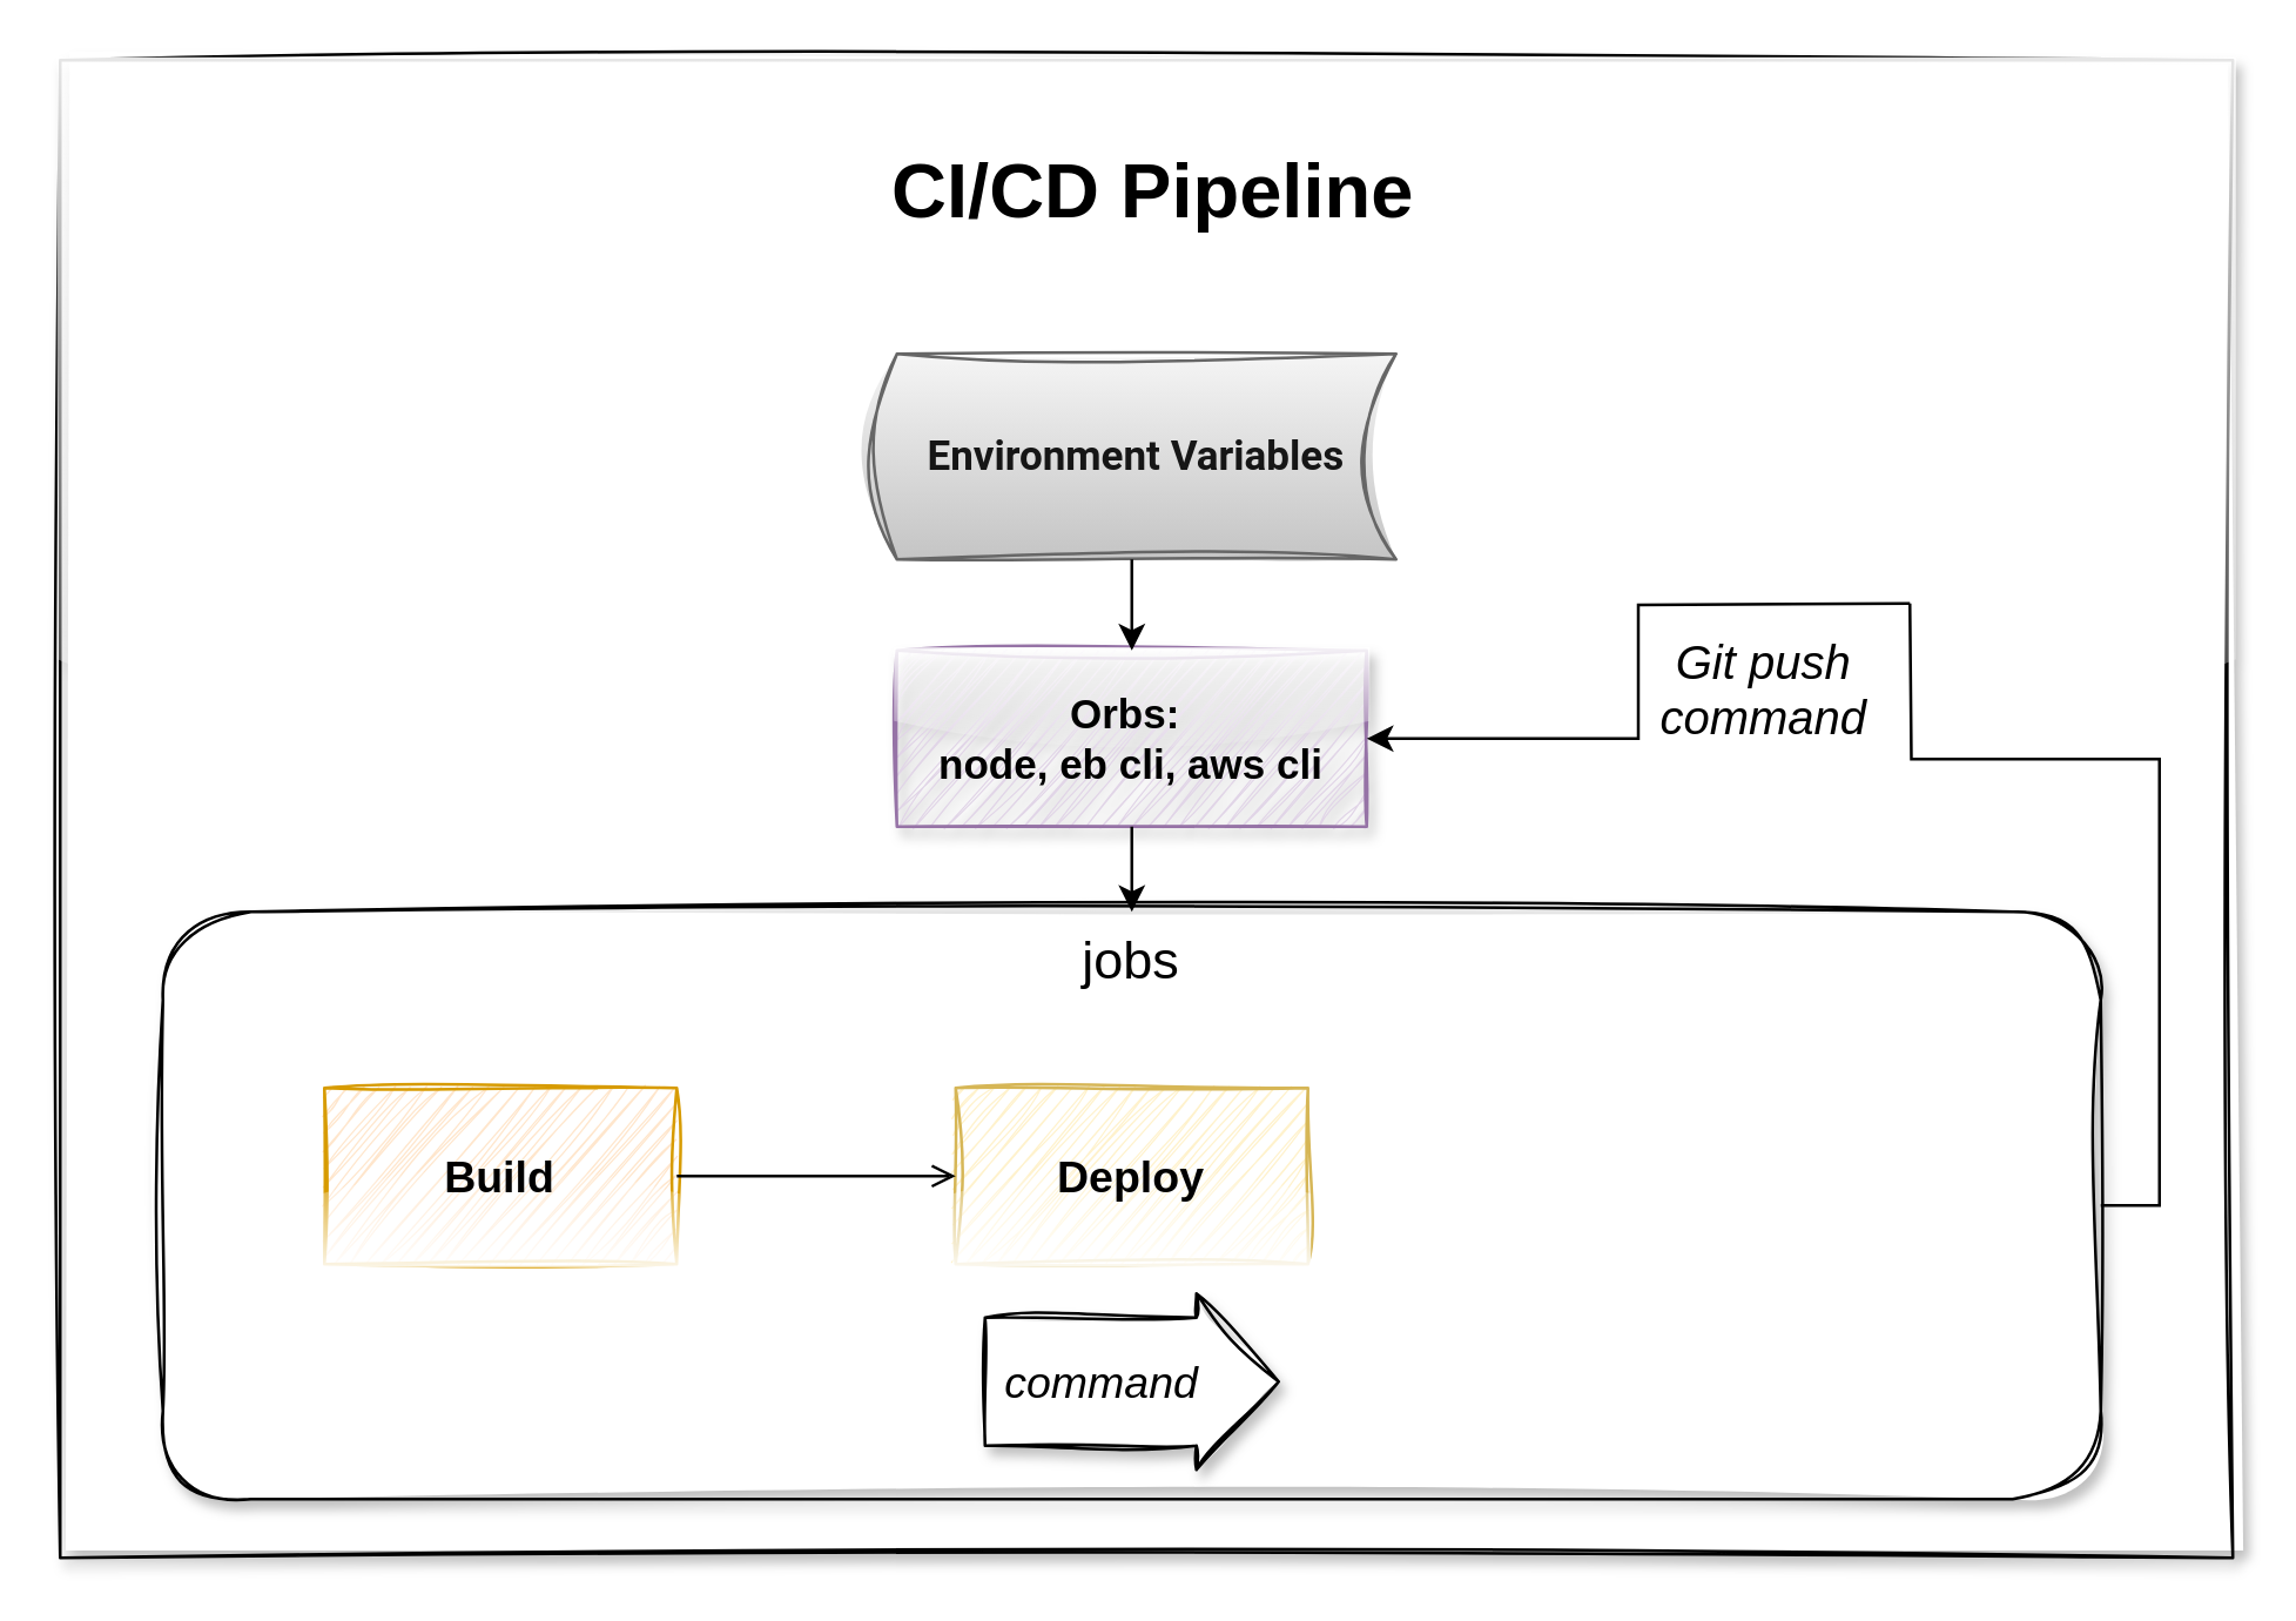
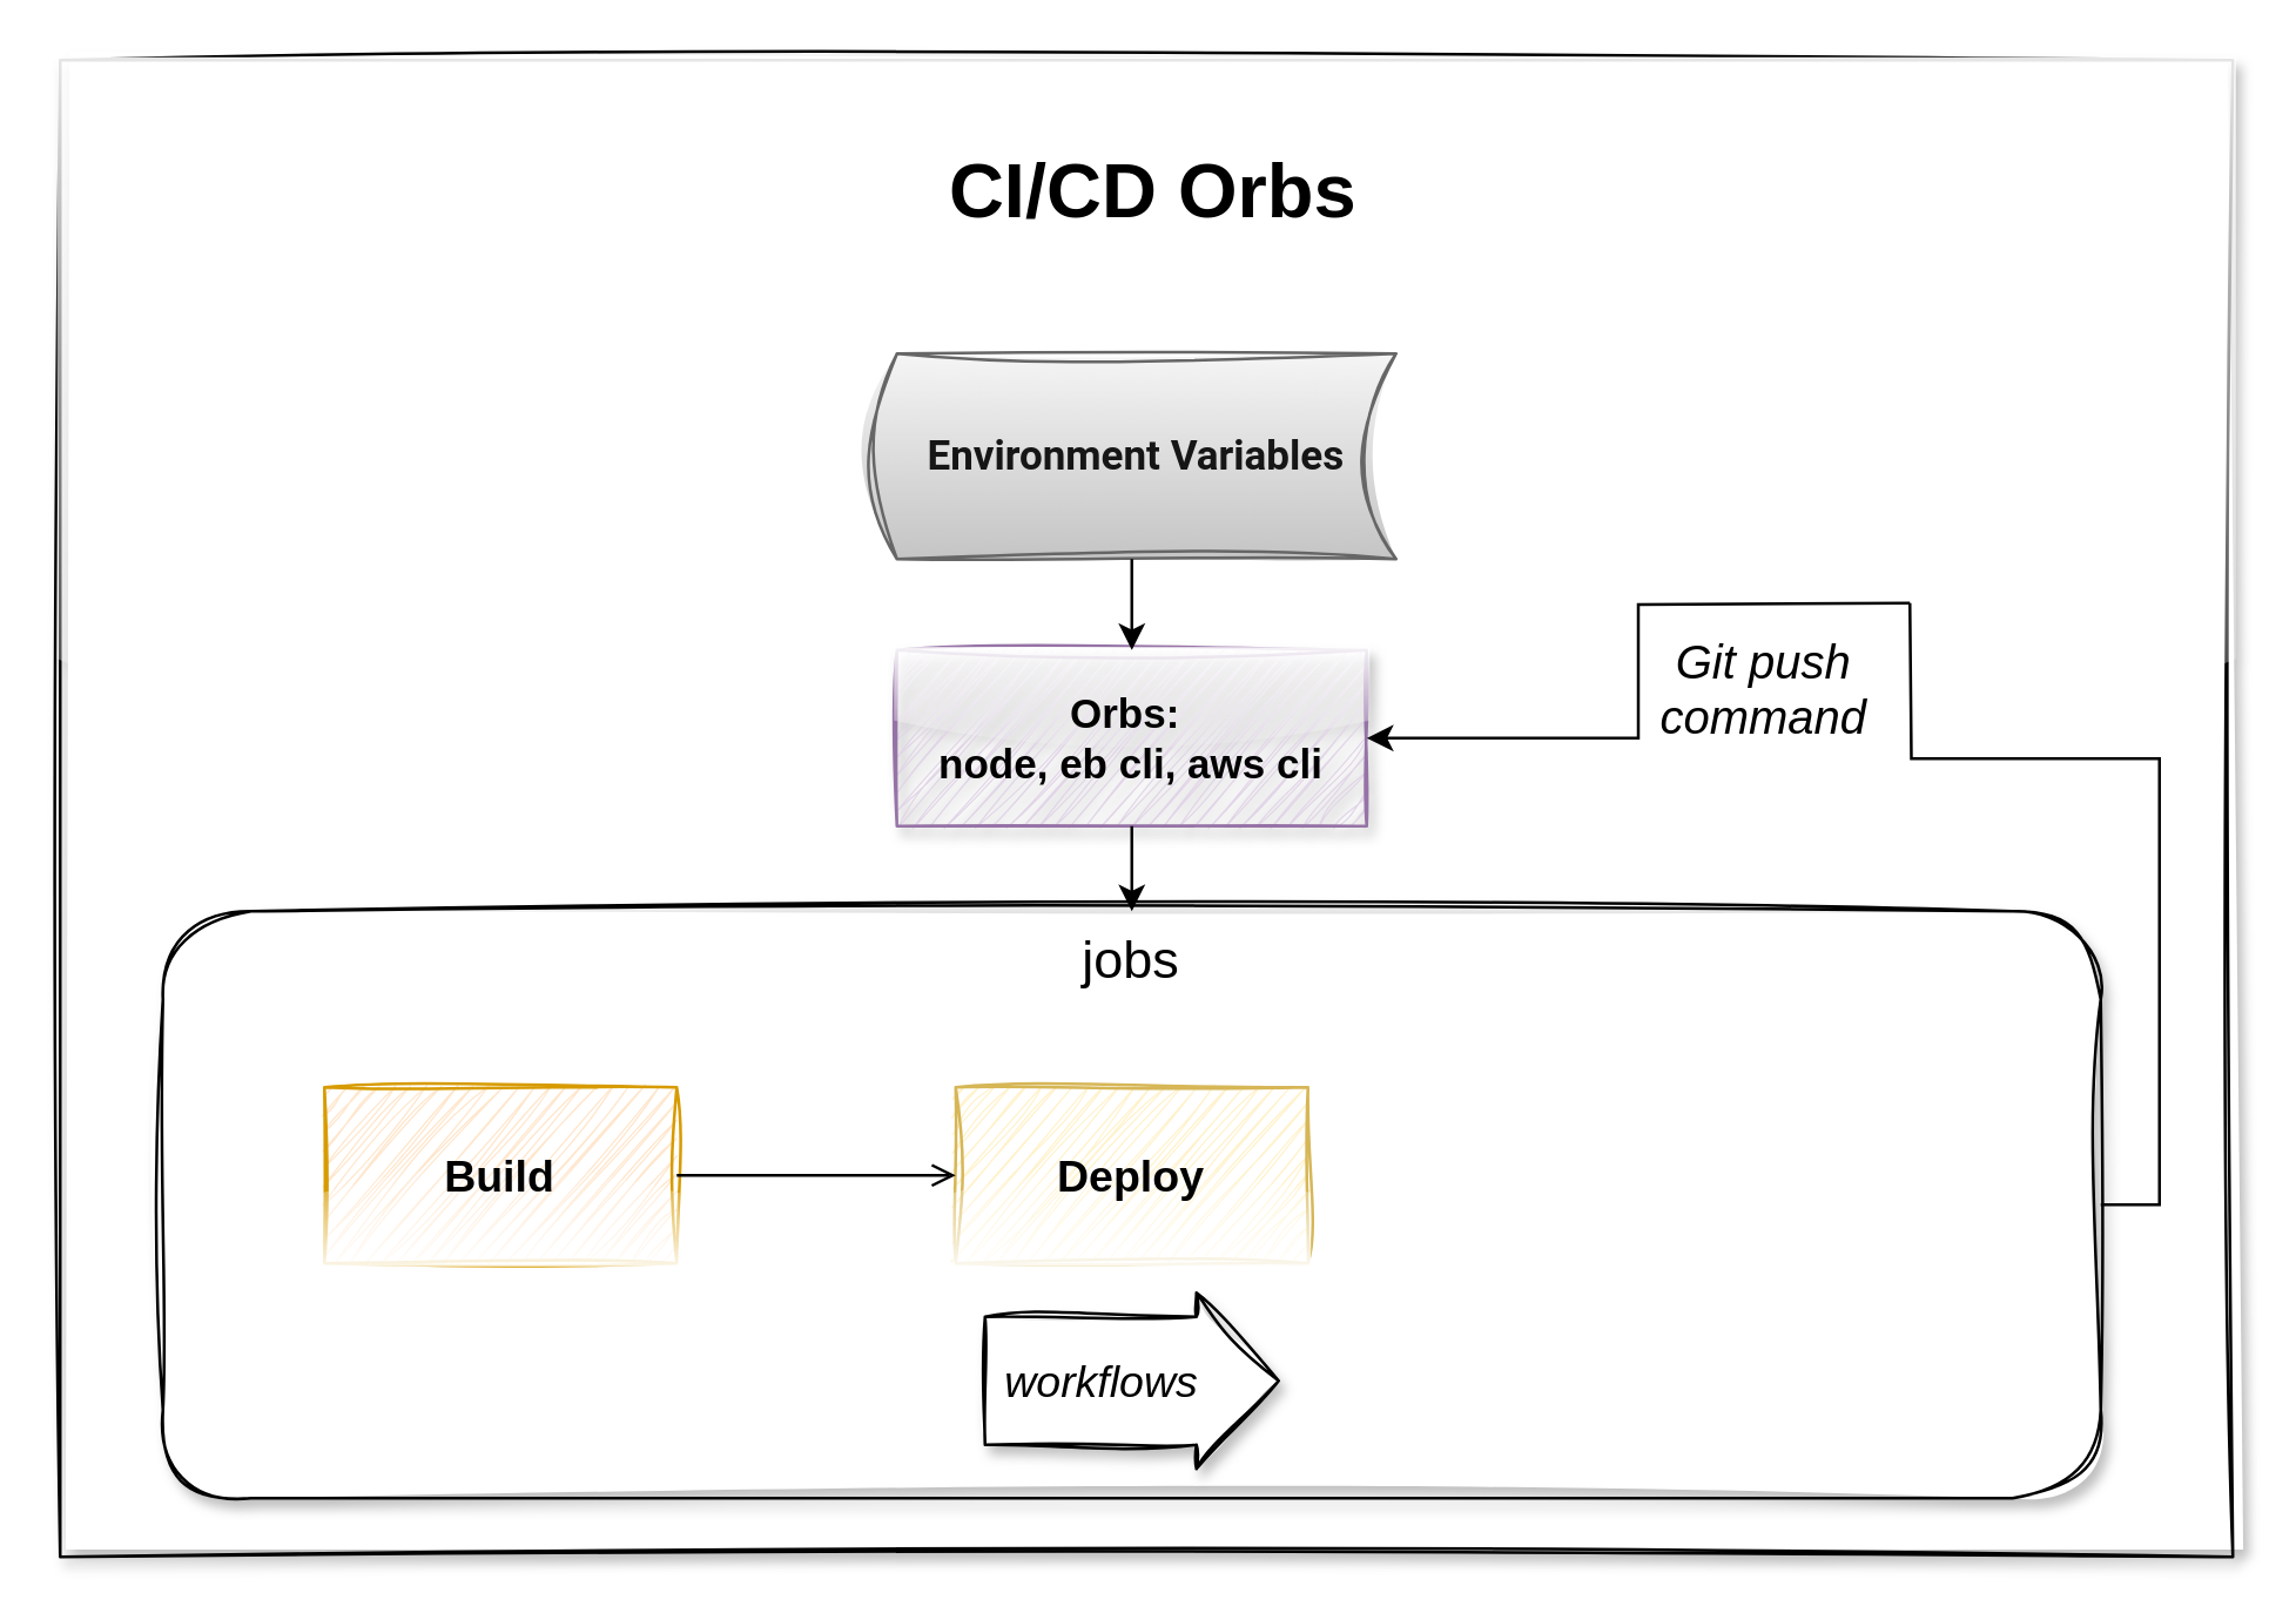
  <mxCell id="0" />
  <mxCell id="1" parent="0" />
  <mxCell id="2" value="" style="rounded=0;whiteSpace=wrap;html=1;glass=1;shadow=1;sketch=1;curveFitting=1;jiggle=2;" vertex="1" parent="1"><mxGeometry x="20" y="20" width="740" height="510" as="geometry" /></mxCell>
  <mxCell id="3" value="&lt;h1 style=&quot;box-sizing: border-box; -webkit-font-smoothing: antialiased; margin: 0px 0px 24px; min-width: 0px; color: rgb(22, 22, 22); line-height: 1.25; font-family: Roboto, sans-serif; font-size: 14px;&quot; class=&quot;css-dlgbax&quot;&gt;&lt;span style=&quot;&quot;&gt;&amp;nbsp;&lt;/span&gt;Environment Variables&lt;/h1&gt;" style="shape=dataStorage;whiteSpace=wrap;html=1;fixedSize=1;align=center;verticalAlign=bottom;size=10;fillColor=#f5f5f5;sketch=1;curveFitting=1;jiggle=2;gradientColor=#C4C4C4;strokeColor=#666666;" vertex="1" parent="1"><mxGeometry x="295" y="120" width="180" height="70" as="geometry" /></mxCell>
  <mxCell id="4" value="Orbs:&amp;nbsp;&lt;br style=&quot;font-size: 14px;&quot;&gt;node, eb cli, aws cli" style="rounded=0;whiteSpace=wrap;html=1;fontSize=14;fontStyle=1;fillColor=#e1d5e7;strokeColor=#9673a6;glass=1;shadow=1;sketch=1;curveFitting=1;jiggle=2;" vertex="1" parent="1"><mxGeometry x="305" y="221" width="160" height="60" as="geometry" /></mxCell>
  <mxCell id="5" value="" style="endArrow=classic;html=1;rounded=0;exitX=0.5;exitY=1;exitDx=0;exitDy=0;entryX=0.5;entryY=0;entryDx=0;entryDy=0;" edge="1" parent="1" source="3" target="4"><mxGeometry width="50" height="50" relative="1" as="geometry"><mxPoint x="365" y="320" as="sourcePoint" /><mxPoint x="415" y="270" as="targetPoint" /></mxGeometry></mxCell>
  <mxCell id="6" style="rounded=0;orthogonalLoop=1;jettySize=auto;html=1;exitX=1;exitY=0.5;exitDx=0;exitDy=0;entryX=1;entryY=0.5;entryDx=0;entryDy=0;startArrow=none;edgeStyle=orthogonalEdgeStyle;" edge="1" parent="1" target="4"><mxGeometry relative="1" as="geometry"><mxPoint x="650" y="205" as="sourcePoint" /></mxGeometry></mxCell>
  <mxCell id="7" value="&lt;font style=&quot;font-size: 18px;&quot;&gt;jobs&lt;/font&gt;" style="rounded=1;whiteSpace=wrap;html=1;align=center;verticalAlign=top;sketch=1;curveFitting=1;jiggle=2;shadow=1;" vertex="1" parent="1"><mxGeometry x="55" y="310" width="660" height="200" as="geometry" /></mxCell>
  <mxCell id="8" value="" style="endArrow=classic;html=1;rounded=0;exitX=0.5;exitY=1;exitDx=0;exitDy=0;" edge="1" parent="1" source="4"><mxGeometry width="50" height="50" relative="1" as="geometry"><mxPoint x="365" y="520" as="sourcePoint" /><mxPoint x="385" y="310" as="targetPoint" /></mxGeometry></mxCell>
  <mxCell id="9" value="" style="shape=singleArrow;whiteSpace=wrap;html=1;arrowWidth=0.727;arrowSize=0.28;sketch=1;curveFitting=1;jiggle=2;shadow=1;" vertex="1" parent="1"><mxGeometry x="335" y="440" width="100" height="60" as="geometry" /></mxCell>
  <mxCell id="10" value="&lt;font style=&quot;font-size: 15px;&quot;&gt;&lt;b&gt;Build&lt;/b&gt;&lt;/font&gt;" style="rounded=0;whiteSpace=wrap;html=1;flipV=1;flipH=1;sketch=1;curveFitting=1;jiggle=2;fillColor=#ffe6cc;strokeColor=#d79b00;glass=1;" vertex="1" parent="1"><mxGeometry x="110" y="370" width="120" height="60" as="geometry" /></mxCell>
  <mxCell id="11" value="&lt;font style=&quot;font-size: 15px;&quot;&gt;&lt;b&gt;Deploy&lt;/b&gt;&lt;/font&gt;" style="rounded=0;whiteSpace=wrap;html=1;flipV=1;flipH=1;sketch=1;curveFitting=1;jiggle=2;fillColor=#fff2cc;strokeColor=#d6b656;shadow=0;glass=1;" vertex="1" parent="1"><mxGeometry x="325" y="370" width="120" height="60" as="geometry" /></mxCell>
  <mxCell id="12" value="" style="endArrow=open;html=1;rounded=0;exitX=1;exitY=0.5;exitDx=0;exitDy=0;entryX=0;entryY=0.5;entryDx=0;entryDy=0;" edge="1" parent="1" source="10" target="11"><mxGeometry width="50" height="50" relative="1" as="geometry"><mxPoint x="365" y="440" as="sourcePoint" /><mxPoint x="415" y="390" as="targetPoint" /></mxGeometry></mxCell>
- <mxCell id="13" value="CI/CD Pipeline" style="text;html=1;strokeColor=none;fillColor=none;align=center;verticalAlign=middle;whiteSpace=wrap;rounded=0;fontSize=26;fontStyle=1" vertex="1" parent="1"><mxGeometry x="295" y="50" width="195" height="30" as="geometry" /></mxCell>
+ <mxCell id="13" value="CI/CD Orbs" style="text;html=1;strokeColor=none;fillColor=none;align=center;verticalAlign=middle;whiteSpace=wrap;rounded=0;fontSize=26;fontStyle=1" vertex="1" parent="1"><mxGeometry x="295" y="50" width="195" height="30" as="geometry" /></mxCell>
  <mxCell id="14" value="" style="edgeStyle=orthogonalEdgeStyle;rounded=0;orthogonalLoop=1;jettySize=auto;html=1;exitX=1;exitY=0.5;exitDx=0;exitDy=0;entryX=1;entryY=0.5;entryDx=0;entryDy=0;endArrow=none;" edge="1" parent="1" source="7"><mxGeometry relative="1" as="geometry"><mxPoint x="715" y="390" as="sourcePoint" /><mxPoint x="650" y="205" as="targetPoint" /></mxGeometry></mxCell>
  <mxCell id="15" value="&lt;br style=&quot;font-size: 16px;&quot;&gt;Git push command" style="text;html=1;strokeColor=none;fillColor=none;align=center;verticalAlign=middle;whiteSpace=wrap;rounded=0;fontSize=16;fontStyle=2" vertex="1" parent="1"><mxGeometry x="552.5" y="200" width="95" height="50" as="geometry" /></mxCell>
- <mxCell id="16" value="command" style="text;html=1;strokeColor=none;fillColor=none;align=center;verticalAlign=middle;whiteSpace=wrap;rounded=0;fontStyle=2;fontSize=15;" vertex="1" parent="1"><mxGeometry x="345" y="455" width="60" height="30" as="geometry" /></mxCell>
+ <mxCell id="16" value="workflows" style="text;html=1;strokeColor=none;fillColor=none;align=center;verticalAlign=middle;whiteSpace=wrap;rounded=0;fontStyle=2;fontSize=15;" vertex="1" parent="1"><mxGeometry x="345" y="455" width="60" height="30" as="geometry" /></mxCell>
